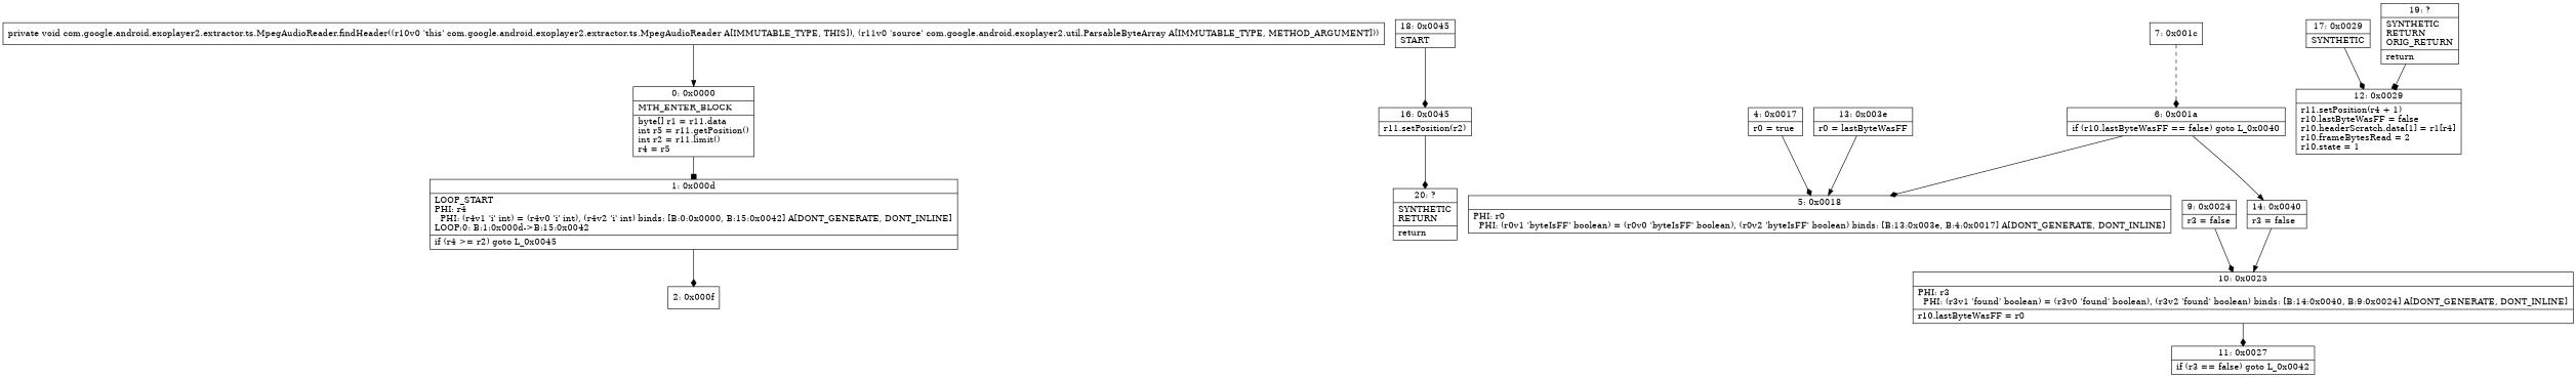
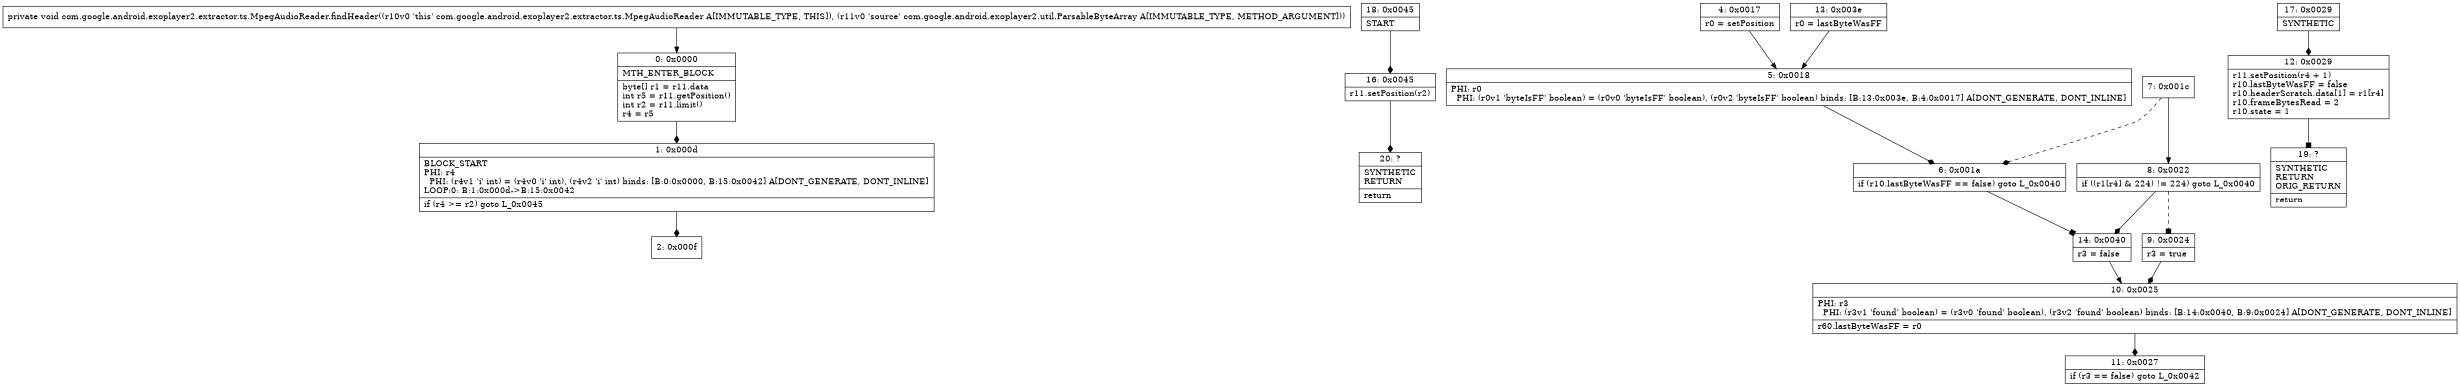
  digraph {
    node [shape=record]
    edge [arrowhead=diamond]
    n1 [label="{0\:\ 0x0000|MTH_ENTER_BLOCK\l|byte[] r1 = r11.data\lint r5 = r11.getPosition()\lint r2 = r11.limit()\lr4 = r5\l}"]
-   n2 [label="{1\:\ 0x000d|LOOP_START\lPHI: r4 \l  PHI: (r4v1 'i' int) = (r4v0 'i' int), (r4v2 'i' int) binds: [B:0:0x0000, B:15:0x0042] A[DONT_GENERATE, DONT_INLINE]\lLOOP:0: B:1:0x000d\-\>B:15:0x0042\l|if (r4 \>= r2) goto L_0x0045\l}"]
+   n2 [label="{1\:\ 0x000d|BLOCK_START\lPHI: r4 \l  PHI: (r4v1 'i' int) = (r4v0 'i' int), (r4v2 'i' int) binds: [B:0:0x0000, B:15:0x0042] A[DONT_GENERATE, DONT_INLINE]\lLOOP:0: B:1:0x000d\-\>B:15:0x0042\l|if (r4 \>= r2) goto L_0x0045\l}"]
    n3 [label="{2\:\ 0x000f}"]
    n4 [label="{18\:\ 0x0045|START\l}"]
    n5 [label="{16\:\ 0x0045|r11.setPosition(r2)\l}"]
-   n6 [label="{4\:\ 0x0017|r0 = true\l}"]
+   n6 [label="{4\:\ 0x0017|r0 = setPosition\l}"]
    n7 [label="{5\:\ 0x0018|PHI: r0 \l  PHI: (r0v1 'byteIsFF' boolean) = (r0v0 'byteIsFF' boolean), (r0v2 'byteIsFF' boolean) binds: [B:13:0x003e, B:4:0x0017] A[DONT_GENERATE, DONT_INLINE]\l}"]
    n8 [label="{13\:\ 0x003e|r0 = lastByteWasFF\l}"]
    n9 [label="{6\:\ 0x001a|if (r10.lastByteWasFF == false) goto L_0x0040\l}"]
    n10 [label="{14\:\ 0x0040|r3 = false\l}"]
    n11 [label="{7\:\ 0x001c}"]
-   n13 [label="{10\:\ 0x0025|PHI: r3 \l  PHI: (r3v1 'found' boolean) = (r3v0 'found' boolean), (r3v2 'found' boolean) binds: [B:14:0x0040, B:9:0x0024] A[DONT_GENERATE, DONT_INLINE]\l|r10.lastByteWasFF = r0\l}"]
-   n14 [label="{9\:\ 0x0024|r3 = false\l}"]
+   n12 [label="{8\:\ 0x0022|if ((r1[r4] & 224) != 224) goto L_0x0040\l}"]
+   n13 [label="{10\:\ 0x0025|PHI: r3 \l  PHI: (r3v1 'found' boolean) = (r3v0 'found' boolean), (r3v2 'found' boolean) binds: [B:14:0x0040, B:9:0x0024] A[DONT_GENERATE, DONT_INLINE]\l|r60.lastByteWasFF = r0\l}"]
+   n14 [label="{9\:\ 0x0024|r3 = true\l}"]
    n15 [label="{11\:\ 0x0027|if (r3 == false) goto L_0x0042\l}"]
    n16 [label="{17\:\ 0x0029|SYNTHETIC\l}"]
    n17 [label="{12\:\ 0x0029|r11.setPosition(r4 + 1)\lr10.lastByteWasFF = false\lr10.headerScratch.data[1] = r1[r4]\lr10.frameBytesRead = 2\lr10.state = 1\l}"]
    n18 [label="{19\:\ ?|SYNTHETIC\lRETURN\lORIG_RETURN\l|return\l}"]
    n19 [label="{20\:\ ?|SYNTHETIC\lRETURN\l|return\l}"]
    n20 [label="{private void com.google.android.exoplayer2.extractor.ts.MpegAudioReader.findHeader((r10v0 'this' com.google.android.exoplayer2.extractor.ts.MpegAudioReader A[IMMUTABLE_TYPE, THIS]), (r11v0 'source' com.google.android.exoplayer2.util.ParsableByteArray A[IMMUTABLE_TYPE, METHOD_ARGUMENT])) }"]
-   n1 -> n2 [arrowhead=box]
+   n1 -> n2
    n2 -> n3 [style=solid]
    n4 -> n5
    n5 -> n19
-   n6 -> n7
-   n9 -> n7
+   n6 -> n7 [arrowhead=normal]
+   n7 -> n9
    n8 -> n7 [arrowhead=normal]
-   n9 -> n10 [arrowhead=normal]
+   n9 -> n10 [arrowhead=box]
    n10 -> n13 [arrowhead=normal]
    n11 -> n9 [style=dashed]
+   n11 -> n12 [arrowhead=normal]
+   n12 -> n10
+   n12 -> n14 [arrowhead=box style=dashed]
    n13 -> n15
    n14 -> n13
    n16 -> n17
-   n18 -> n17 [arrowhead=box]
+   n17 -> n18 [arrowhead=box]
    n20 -> n1 [arrowhead=normal]
  }
